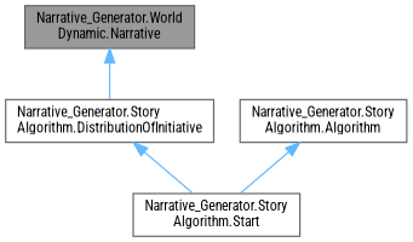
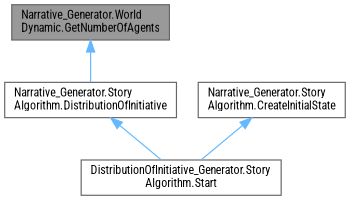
  digraph {
    fontname="Roboto Condensed"
    rankdir=TB
    node [color=grey40 fillcolor=white fontname="Roboto Condensed" fontsize=10 shape=box style=filled]
    edge [color=steelblue1 dir=back fontname="Roboto Condensed" fontsize=10 labelfontname=Helvetica labelfontsize=10 style=solid]
-   n1 [color=gray40 fillcolor=grey60 fontcolor=black height=0.2 label="Narrative_Generator.World\lDynamic.Narrative" width=0.4]
+   n1 [color=gray40 fillcolor=grey60 fontcolor=black height=0.2 label="Narrative_Generator.World\lDynamic.GetNumberOfAgents" width=0.4]
    n2 [height=0.2 label="Narrative_Generator.Story\lAlgorithm.DistributionOfInitiative" width=0.4]
-   n3 [height=0.2 label="Narrative_Generator.Story\lAlgorithm.Start" width=0.4]
-   n4 [height=0.2 label="Narrative_Generator.Story\lAlgorithm.Algorithm" width=0.4]
+   n3 [height=0.2 label="DistributionOfInitiative_Generator.Story\lAlgorithm.Start" width=0.4]
+   n4 [height=0.2 label="Narrative_Generator.Story\lAlgorithm.CreateInitialState" width=0.4]
    n1 -> n2
    n2 -> n3
    n4 -> n3
  }
